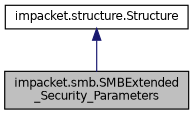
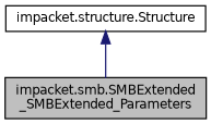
  digraph {
    node [color=black fontname=Helvetica fontsize=10 shape=record style=filled]
-   n1 [fillcolor=grey75 fontcolor=black height=0.2 label="impacket.smb.SMBExtended\l_Security_Parameters" width=0.4]
+   n1 [fillcolor=grey75 fontcolor=black height=0.2 label="impacket.smb.SMBExtended\l_SMBExtended_Parameters" width=0.4]
    n2 [fillcolor=white height=0.2 label="impacket.structure.Structure" width=0.4]
    n2 -> n1 [color=midnightblue dir=back fontname=Helvetica fontsize=10 labelfontname=Helvetica labelfontsize=10 style=solid]
  }
